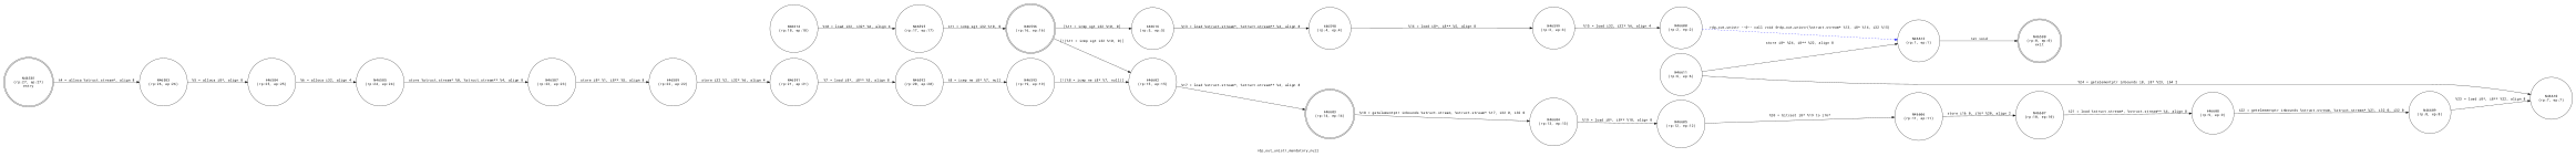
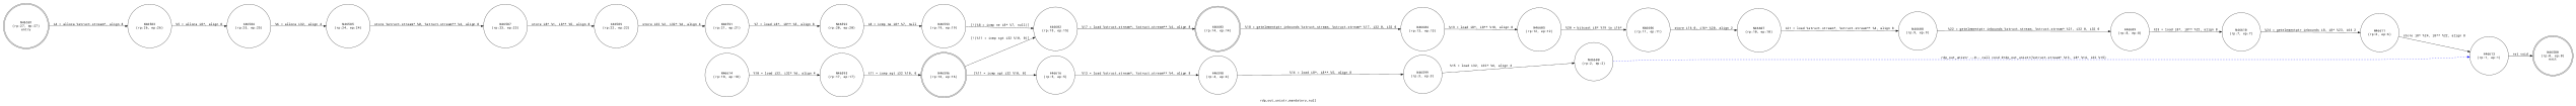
  digraph {
    fontname="Roboto Mono"
    label=rdp_out_unistr_mandatory_null
    rankdir=LR
    node [fontname="Roboto Mono" shape=circle]
    edge [fontname="Roboto Mono"]
    n1 [label="N46580\n(rp:0, ep:0)\nexit" shape=doublecircle]
    n2 [label="N46581\n(rp:27, ep:27)\nentry" shape=doublecircle]
    n3 [label="N46583\n(rp:26, ep:26)"]
    n4 [label="N46584\n(rp:25, ep:25)"]
    n5 [label="N46585\n(rp:24, ep:24)"]
    n6 [label="N46587\n(rp:23, ep:23)"]
    n7 [label="N46589\n(rp:22, ep:22)"]
    n8 [label="N46591\n(rp:21, ep:21)"]
    n9 [label="N46592\n(rp:20, ep:20)"]
    n10 [label="N46593\n(rp:19, ep:19)"]
    n11 [label="N46602\n(rp:15, ep:15)"]
    n12 [label="N46614\n(rp:18, ep:18)"]
    n13 [label="N46595\n(rp:17, ep:17)"]
    n14 [label="N46603\n(rp:14, ep:14)" shape=doublecircle]
    n15 [label="N46596\n(rp:16, ep:16)" shape=doublecircle]
    n16 [label="N46604\n(rp:13, ep:13)"]
    n17 [label="N46616\n(rp:5, ep:5)"]
    n18 [label="N46598\n(rp:4, ep:4)"]
    n19 [label="N46599\n(rp:3, ep:3)"]
    n20 [label="N46600\n(rp:2, ep:2)"]
    n21 [label="N46613\n(rp:1, ep:1)"]
    n22 [label="N46605\n(rp:12, ep:12)"]
    n23 [label="N46606\n(rp:11, ep:11)"]
    n24 [label="N46607\n(rp:10, ep:10)"]
    n25 [label="N46608\n(rp:9, ep:9)"]
    n26 [label="N46609\n(rp:8, ep:8)"]
    n27 [label="N46610\n(rp:7, ep:7)"]
    n28 [label="N46611\n(rp:6, ep:6)"]
    n2 -> n3 [label="%4 = alloca %struct.stream*, align 8"]
    n3 -> n4 [label="%5 = alloca i8*, align 8"]
    n4 -> n5 [label="%6 = alloca i32, align 4"]
    n5 -> n6 [label="store %struct.stream* %0, %struct.stream** %4, align 8"]
    n6 -> n7 [label="store i8* %1, i8** %5, align 8"]
    n7 -> n8 [label="store i32 %2, i32* %6, align 4"]
    n8 -> n9 [label="%7 = load i8*, i8** %5, align 8"]
    n9 -> n10 [label="%8 = icmp ne i8* %7, null"]
    n10 -> n11 [label="[!(%8 = icmp ne i8* %7, null)]"]
    n11 -> n14 [label="%17 = load %struct.stream*, %struct.stream** %4, align 8"]
    n12 -> n13 [label="%10 = load i32, i32* %6, align 4"]
    n13 -> n15 [label="%11 = icmp sgt i32 %10, 0"]
    n14 -> n16 [label="%18 = getelementptr inbounds %struct.stream, %struct.stream* %17, i32 0, i32 0"]
    n15 -> n11 [label="[!(%11 = icmp sgt i32 %10, 0)]"]
    n15 -> n17 [label="[%11 = icmp sgt i32 %10, 0]"]
    n16 -> n22 [label="%19 = load i8*, i8** %18, align 8"]
    n17 -> n18 [label="%13 = load %struct.stream*, %struct.stream** %4, align 8"]
    n18 -> n19 [label="%14 = load i8*, i8** %5, align 8"]
    n19 -> n20 [label="%15 = load i32, i32* %6, align 4"]
    n20 -> n21 [color=blue label="rdp_out_unistr --@-- call void @rdp_out_unistr(%struct.stream* %13, i8* %14, i32 %15)" style=dashed]
    n21 -> n1 [label="ret void"]
    n22 -> n23 [label="%20 = bitcast i8* %19 to i16*"]
    n23 -> n24 [label="store i16 0, i16* %20, align 2"]
    n24 -> n25 [label="%21 = load %struct.stream*, %struct.stream** %4, align 8"]
    n25 -> n26 [label="%22 = getelementptr inbounds %struct.stream, %struct.stream* %21, i32 0, i32 0"]
    n26 -> n27 [label="%23 = load i8*, i8** %22, align 8"]
-   n28 -> n27 [label="%24 = getelementptr inbounds i8, i8* %23, i64 2"]
+   n27 -> n28 [label="%24 = getelementptr inbounds i8, i8* %23, i64 2"]
    n28 -> n21 [label="store i8* %24, i8** %22, align 8"]
  }
